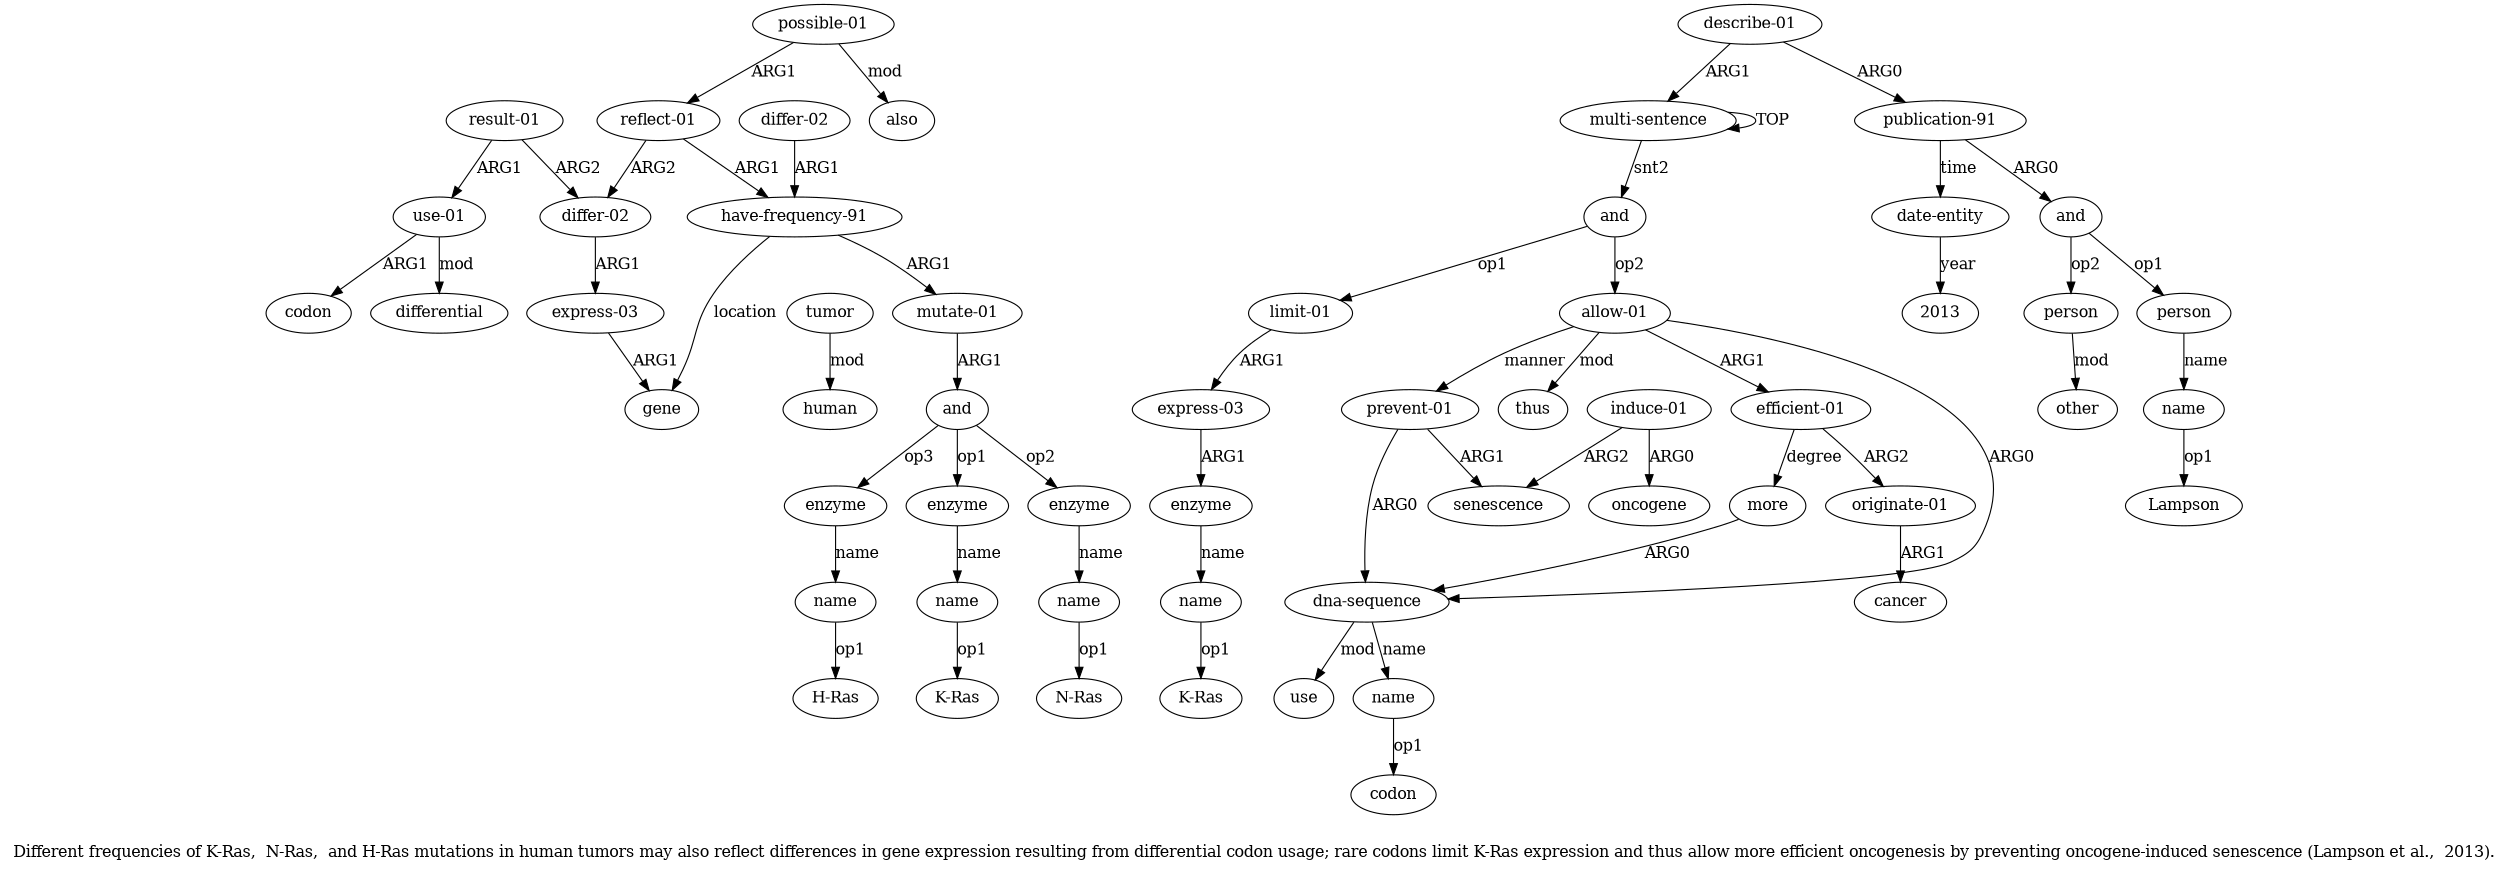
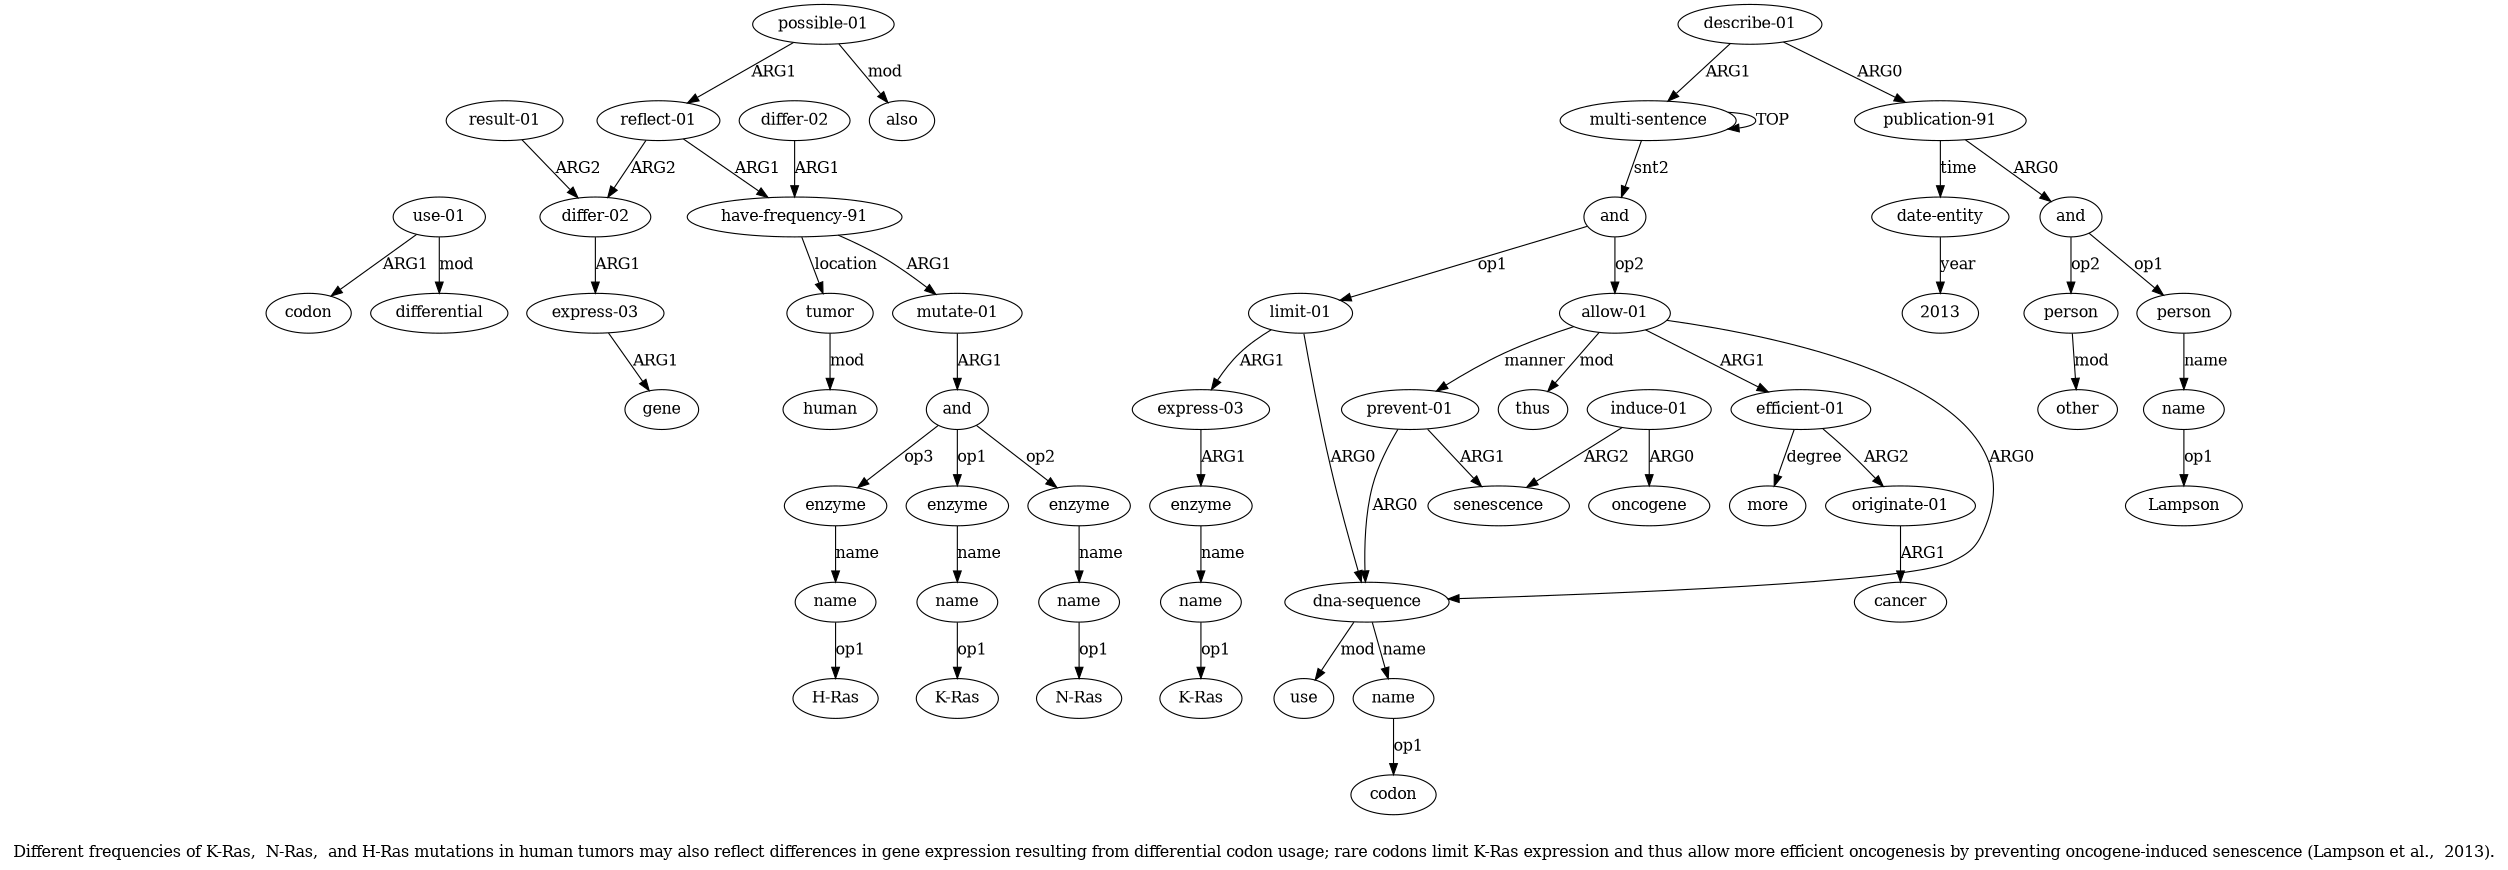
  digraph {
    label="Different frequencies of K-Ras,  N-Ras,  and H-Ras mutations in human tumors may also reflect differences in gene expression resulting from differential codon usage; rare codons limit K-Ras expression and thus allow more efficient oncogenesis by preventing oncogene-induced senescence (Lampson et al.,  2013)."
    node [color=black gold_ind=-1 gold_label=name test_ind=-1 test_label=name]
    edge [color=black gold_label=ARG1 test_label=ARG1]
    n1 [gold_ind=20 gold_label=codon label=codon test_ind=20 test_label=codon]
    n2 [gold_ind=21 gold_label=differential label=differential test_ind=21 test_label=differential]
    n3 [gold_ind=22 gold_label=also label=also test_ind=22 test_label=also]
    n4 [gold_ind=23 gold_label=and label=and test_ind=23 test_label=and]
    n5 [gold_ind=24 gold_label="limit-01" label="limit-01" test_ind=24 test_label="limit-01"]
    n6 [gold_ind=31 gold_label="allow-01" label="allow-01" test_ind=31 test_label="allow-01"]
    n7 [gold_ind=25 gold_label="dna-sequence" label="dna-sequence" test_ind=25 test_label="dna-sequence"]
    n8 [gold_ind=28 gold_label="express-03" label="express-03" test_ind=28 test_label="express-03"]
    n9 [gold_ind=37 gold_label="prevent-01" label="prevent-01" test_ind=37 test_label="prevent-01"]
    n10 [gold_ind=36 gold_label=thus label=thus test_ind=36 test_label=thus]
    n11 [gold_ind=32 gold_label="efficient-01" label="efficient-01" test_ind=32 test_label="efficient-01"]
    n12 [gold_ind=26 label=name test_ind=26]
    n13 [gold_ind=27 gold_label=rare label=use test_ind=27 test_label=rare]
    n14 [gold_ind=29 gold_label=enzyme label=enzyme test_ind=29 test_label=enzyme]
    n15 [gold_ind=38 gold_label=senescence label=senescence test_ind=38 test_label=senescence]
    n16 [gold_ind=33 gold_label="originate-01" label="originate-01" test_ind=33 test_label="originate-01"]
    n17 [gold_ind=35 gold_label=more label=more test_ind=35 test_label=more]
    n18 [gold_label=codon label=codon test_label=codon]
    n19 [gold_ind=30 label=name test_ind=30]
    n20 [gold_label="K-Ras" label="K-Ras" test_label="K-Ras"]
    n21 [gold_ind=34 gold_label=cancer label=cancer test_ind=34 test_label=cancer]
    n22 [gold_label="K-Ras" label="K-Ras" test_label="K-Ras"]
    n23 [gold_label=2013 label=2013 test_label=2013]
    n24 [gold_label=Lampson label=Lampson test_label=Lampson]
    n25 [gold_ind=15 gold_label="differ-02" label="differ-02" test_ind=15 test_label="differ-02"]
    n26 [gold_ind=16 gold_label="express-03" label="express-03" test_ind=16 test_label="express-03"]
    n27 [gold_ind=17 gold_label=gene label=gene test_ind=17 test_label=gene]
    n28 [gold_ind=14 gold_label=human label=human test_ind=14 test_label=human]
    n29 [gold_ind=11 label=name test_ind=11]
    n30 [gold_label="H-Ras" label="H-Ras" test_label="H-Ras"]
    n31 [gold_ind=10 gold_label=enzyme label=enzyme test_ind=10 test_label=enzyme]
    n32 [gold_ind=13 gold_label=tumor label=tumor test_ind=13 test_label=tumor]
    n33 [gold_ind=12 gold_label="differ-02" label="differ-02" test_ind=12 test_label="differ-02"]
    n34 [gold_ind=3 gold_label="have-frequency-91" label="have-frequency-91" test_ind=3 test_label="have-frequency-91"]
    n35 [gold_ind=4 gold_label="mutate-01" label="mutate-01" test_ind=4 test_label="mutate-01"]
    n36 [gold_ind=5 gold_label=and label=and test_ind=5 test_label=and]
    n37 [gold_ind=39 gold_label="induce-01" label="induce-01" test_ind=39 test_label="induce-01"]
    n38 [gold_ind=40 gold_label=oncogene label=oncogene test_ind=40 test_label=oncogene]
    n39 [gold_ind=19 gold_label="use-01" label="use-01" test_ind=19 test_label="use-01"]
    n40 [gold_ind=18 gold_label="result-01" label="result-01" test_ind=18 test_label="result-01"]
    n41 [gold_ind=1 gold_label="possible-01" label="possible-01" test_ind=1 test_label="possible-01"]
    n42 [gold_ind=2 gold_label="reflect-01" label="reflect-01" test_ind=2 test_label="reflect-01"]
    n43 [gold_ind=0 gold_label="multi-sentence" label="multi-sentence" test_ind=0 test_label="multi-sentence"]
    n44 [gold_ind=6 gold_label=enzyme label=enzyme test_ind=6 test_label=enzyme]
    n45 [gold_ind=8 gold_label=enzyme label=enzyme test_ind=8 test_label=enzyme]
    n46 [gold_ind=7 label=name test_ind=7]
    n47 [gold_ind=9 label=name test_ind=9]
    n48 [gold_label="N-Ras" label="N-Ras" test_label="N-Ras"]
    n49 [gold_ind=46 gold_label=person label=person test_ind=46 test_label=person]
    n50 [gold_ind=47 gold_label=other label=other test_ind=47 test_label=other]
    n51 [gold_ind=44 gold_label=person label=person test_ind=44 test_label=person]
    n52 [gold_ind=45 label=name test_ind=45]
    n53 [gold_ind=42 gold_label="publication-91" label="publication-91" test_ind=42 test_label="publication-91"]
    n54 [gold_ind=43 gold_label=and label=and test_ind=43 test_label=and]
    n55 [gold_ind=48 gold_label="date-entity" label="date-entity" test_ind=48 test_label="date-entity"]
    n56 [gold_ind=41 gold_label="describe-01" label="describe-01" test_ind=41 test_label="describe-01"]
    n4 -> n5 [gold_label=op1 label=op1 test_label=op1]
    n4 -> n6 [gold_label=op2 label=op2 test_label=op2]
-   n17 -> n7 [gold_label=ARG0 label=ARG0 test_label=ARG0]
+   n5 -> n7 [gold_label=ARG0 label=ARG0 test_label=ARG0]
    n5 -> n8 [label=ARG1]
    n6 -> n7 [gold_label=ARG0 label=ARG0 test_label=ARG0]
    n6 -> n9 [gold_label=manner label=manner test_label=manner]
    n6 -> n10 [gold_label=mod label=mod test_label=mod]
    n6 -> n11 [label=ARG1]
    n7 -> n12 [gold_label=name label=name test_label=name]
    n7 -> n13 [gold_label=mod label=mod test_label=mod]
    n8 -> n14 [label=ARG1]
    n9 -> n7 [gold_label=ARG0 label=ARG0 test_label=ARG0]
    n9 -> n15 [label=ARG1]
    n11 -> n16 [gold_label=ARG2 label=ARG2 test_label=ARG2]
    n11 -> n17 [gold_label=degree label=degree test_label=degree]
    n12 -> n18 [gold_label=op1 label=op1 test_label=op1]
    n14 -> n19 [gold_label=name label=name test_label=name]
    n16 -> n21 [label=ARG1]
    n19 -> n20 [gold_label=op1 label=op1 test_label=op1]
    n25 -> n26 [label=ARG1]
    n26 -> n27 [label=ARG1]
    n29 -> n30 [gold_label=op1 label=op1 test_label=op1]
    n31 -> n29 [gold_label=name label=name test_label=name]
    n32 -> n28 [gold_label=mod label=mod test_label=mod]
    n33 -> n34 [label=ARG1]
-   n34 -> n27 [gold_label=location label=location test_label=location]
+   n34 -> n32 [gold_label=location label=location test_label=location]
    n34 -> n35 [label=ARG1]
    n35 -> n36 [label=ARG1]
    n36 -> n31 [gold_label=op3 label=op3 test_label=op3]
    n36 -> n44 [gold_label=op1 label=op1 test_label=op1]
    n36 -> n45 [gold_label=op2 label=op2 test_label=op2]
    n37 -> n15 [gold_label=ARG2 label=ARG2 test_label=ARG2]
    n37 -> n38 [gold_label=ARG0 label=ARG0 test_label=ARG0]
    n39 -> n1 [label=ARG1]
    n39 -> n2 [gold_label=mod label=mod test_label=mod]
    n40 -> n25 [gold_label=ARG2 label=ARG2 test_label=ARG2]
-   n40 -> n39 [label=ARG1]
    n41 -> n3 [gold_label=mod label=mod test_label=mod]
    n41 -> n42 [label=ARG1]
    n42 -> n25 [gold_label=ARG2 label=ARG2 test_label=ARG2]
    n42 -> n34 [label=ARG1]
    n43 -> n4 [gold_label=snt2 label=snt2 test_label=snt2]
    n43 -> n43 [gold_label=TOP label=TOP test_label=TOP]
    n44 -> n46 [gold_label=name label=name test_label=name]
    n45 -> n47 [gold_label=name label=name test_label=name]
    n46 -> n22 [gold_label=op1 label=op1 test_label=op1]
    n47 -> n48 [gold_label=op1 label=op1 test_label=op1]
    n49 -> n50 [gold_label=mod label=mod test_label=mod]
    n51 -> n52 [gold_label=name label=name test_label=name]
    n52 -> n24 [gold_label=op1 label=op1 test_label=op1]
    n53 -> n54 [gold_label=ARG0 label=ARG0 test_label=ARG0]
    n53 -> n55 [gold_label=time label=time test_label=time]
    n54 -> n49 [gold_label=op2 label=op2 test_label=op2]
    n54 -> n51 [gold_label=op1 label=op1 test_label=op1]
    n55 -> n23 [gold_label=year label=year test_label=year]
    n56 -> n43 [label=ARG1]
    n56 -> n53 [gold_label=ARG0 label=ARG0 test_label=ARG0]
  }
